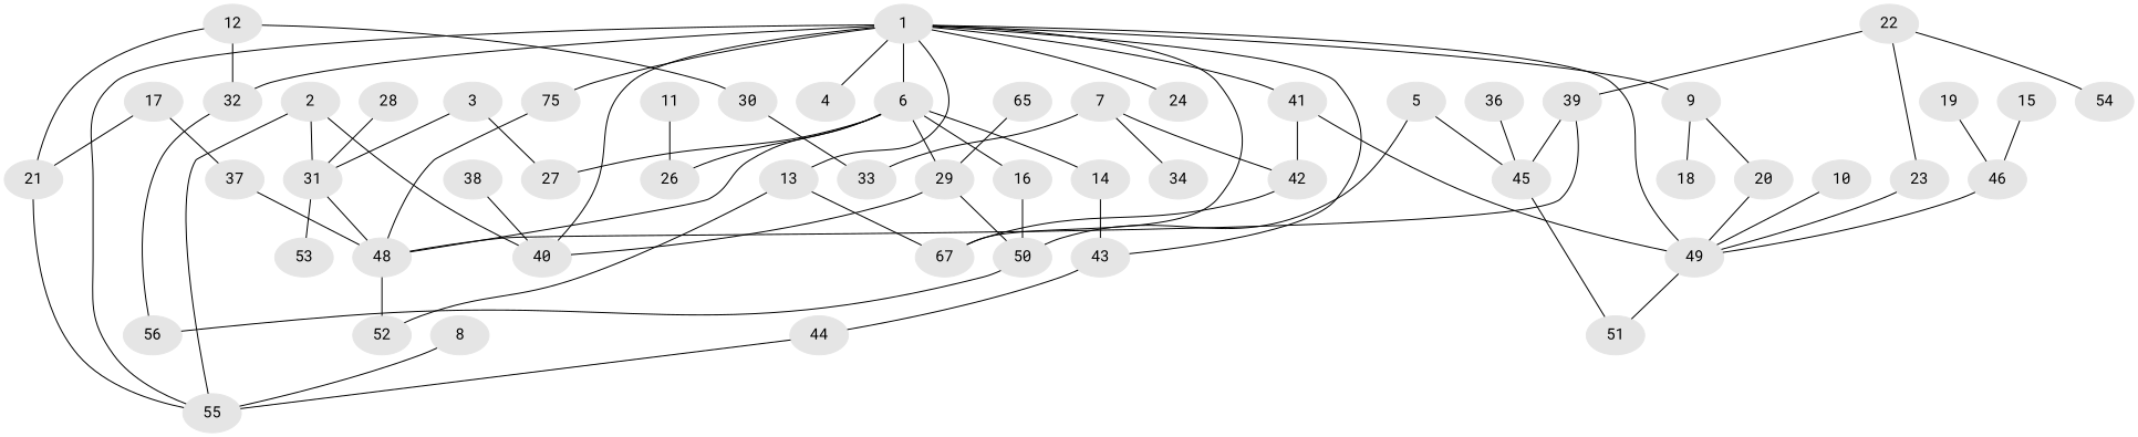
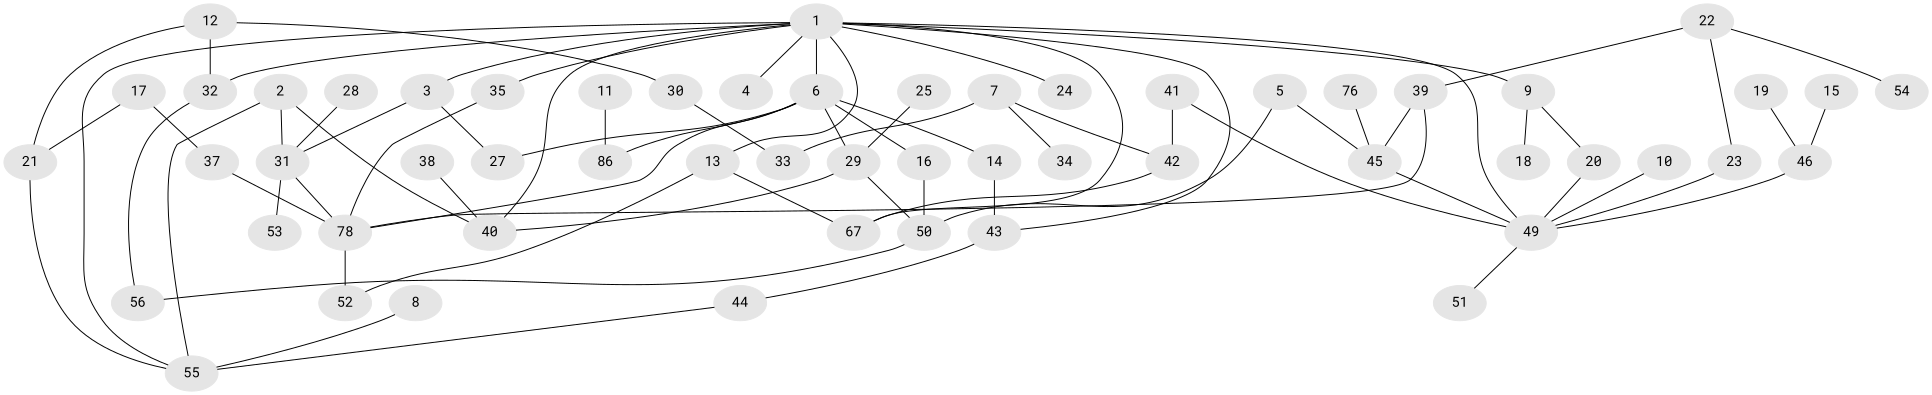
  graph {
    fontname="Roboto Mono"
    node [color=gray90 fontname="Roboto Mono" style=filled]
    edge [fontname="Roboto Mono" weight=1.0]
    1
    3
    4
    6
    9
    13
    24
    32
-   35 [label=75]
+   35
    40
    43
    n12 [label=67]
    49
    55
    31
    27
    14
    16
-   26
+   26 [label=86]
    29
-   48
+   48 [label=78]
    18
    20
    52
    56
    44
    51
    2
    53
    5
    45
    50
    7
    33
    34
    42
    8
    10
    11
    46
    12
    21
    30
    15
    17
    37
    19
    22
    23
    39
    54
-   25 [label=65]
+   25
    28
-   36
+   36 [label=76]
    38
    41
-   1 -- 41
+   1 -- 3
    1 -- 4
    1 -- 6
    1 -- 9
    1 -- 13
    1 -- 24
    1 -- 32
    1 -- 35 [weight=2.0]
    1 -- 40
    1 -- 43
    1 -- n12
    1 -- 49
    1 -- 55
    3 -- 31
    3 -- 27
    6 -- 27
    6 -- 14
    6 -- 16
    6 -- 26
    6 -- 29
    6 -- 48
    9 -- 18
    9 -- 20
    13 -- n12
    13 -- 52
    32 -- 56
    35 -- 48
    43 -- 44
    49 -- 51
    31 -- 48
    31 -- 53
    14 -- 43
    16 -- 50
    29 -- 40
    29 -- 50
    48 -- 52
    20 -- 49
    44 -- 55
    2 -- 40
    2 -- 55
    2 -- 31
    5 -- 45
    5 -- 50
-   45 -- 51
+   45 -- 49
    50 -- 56
    7 -- 33
    7 -- 34
    7 -- 42
    42 -- n12
    8 -- 55
    10 -- 49
    11 -- 26
    46 -- 49
    12 -- 32
    12 -- 21
    12 -- 30
    21 -- 55
    30 -- 33
    15 -- 46
    17 -- 21
    17 -- 37
    37 -- 48
    19 -- 46
    22 -- 23
    22 -- 39
    22 -- 54
    23 -- 49
    39 -- 48
    39 -- 45 [weight=2.0]
    25 -- 29
    28 -- 31
    36 -- 45
    38 -- 40
    41 -- 49
    41 -- 42
  }
